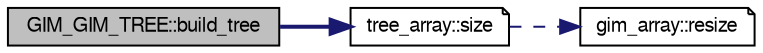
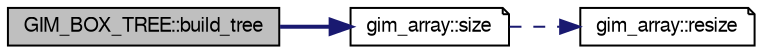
  digraph {
    rankdir=LR
    node [color=black fontname=FreeSans fontsize=10 shape=note]
    edge [color=midnightblue fontname=FreeSans fontsize=10 labelfontname=FreeSans labelfontsize=10]
-   n1 [fillcolor=grey75 fontcolor=black height=0.2 label="GIM_GIM_TREE::build_tree" shape=box style=filled width=0.4]
-   n2 [height=0.2 label="tree_array::size" width=0.4]
+   n1 [fillcolor=grey75 fontcolor=black height=0.2 label="GIM_BOX_TREE::build_tree" shape=box style=filled width=0.4]
+   n2 [height=0.2 label="gim_array::size" width=0.4]
    n3 [height=0.2 label="gim_array::resize" width=0.4]
    n1 -> n2 [style=bold]
    n2 -> n3 [style=dashed]
  }
